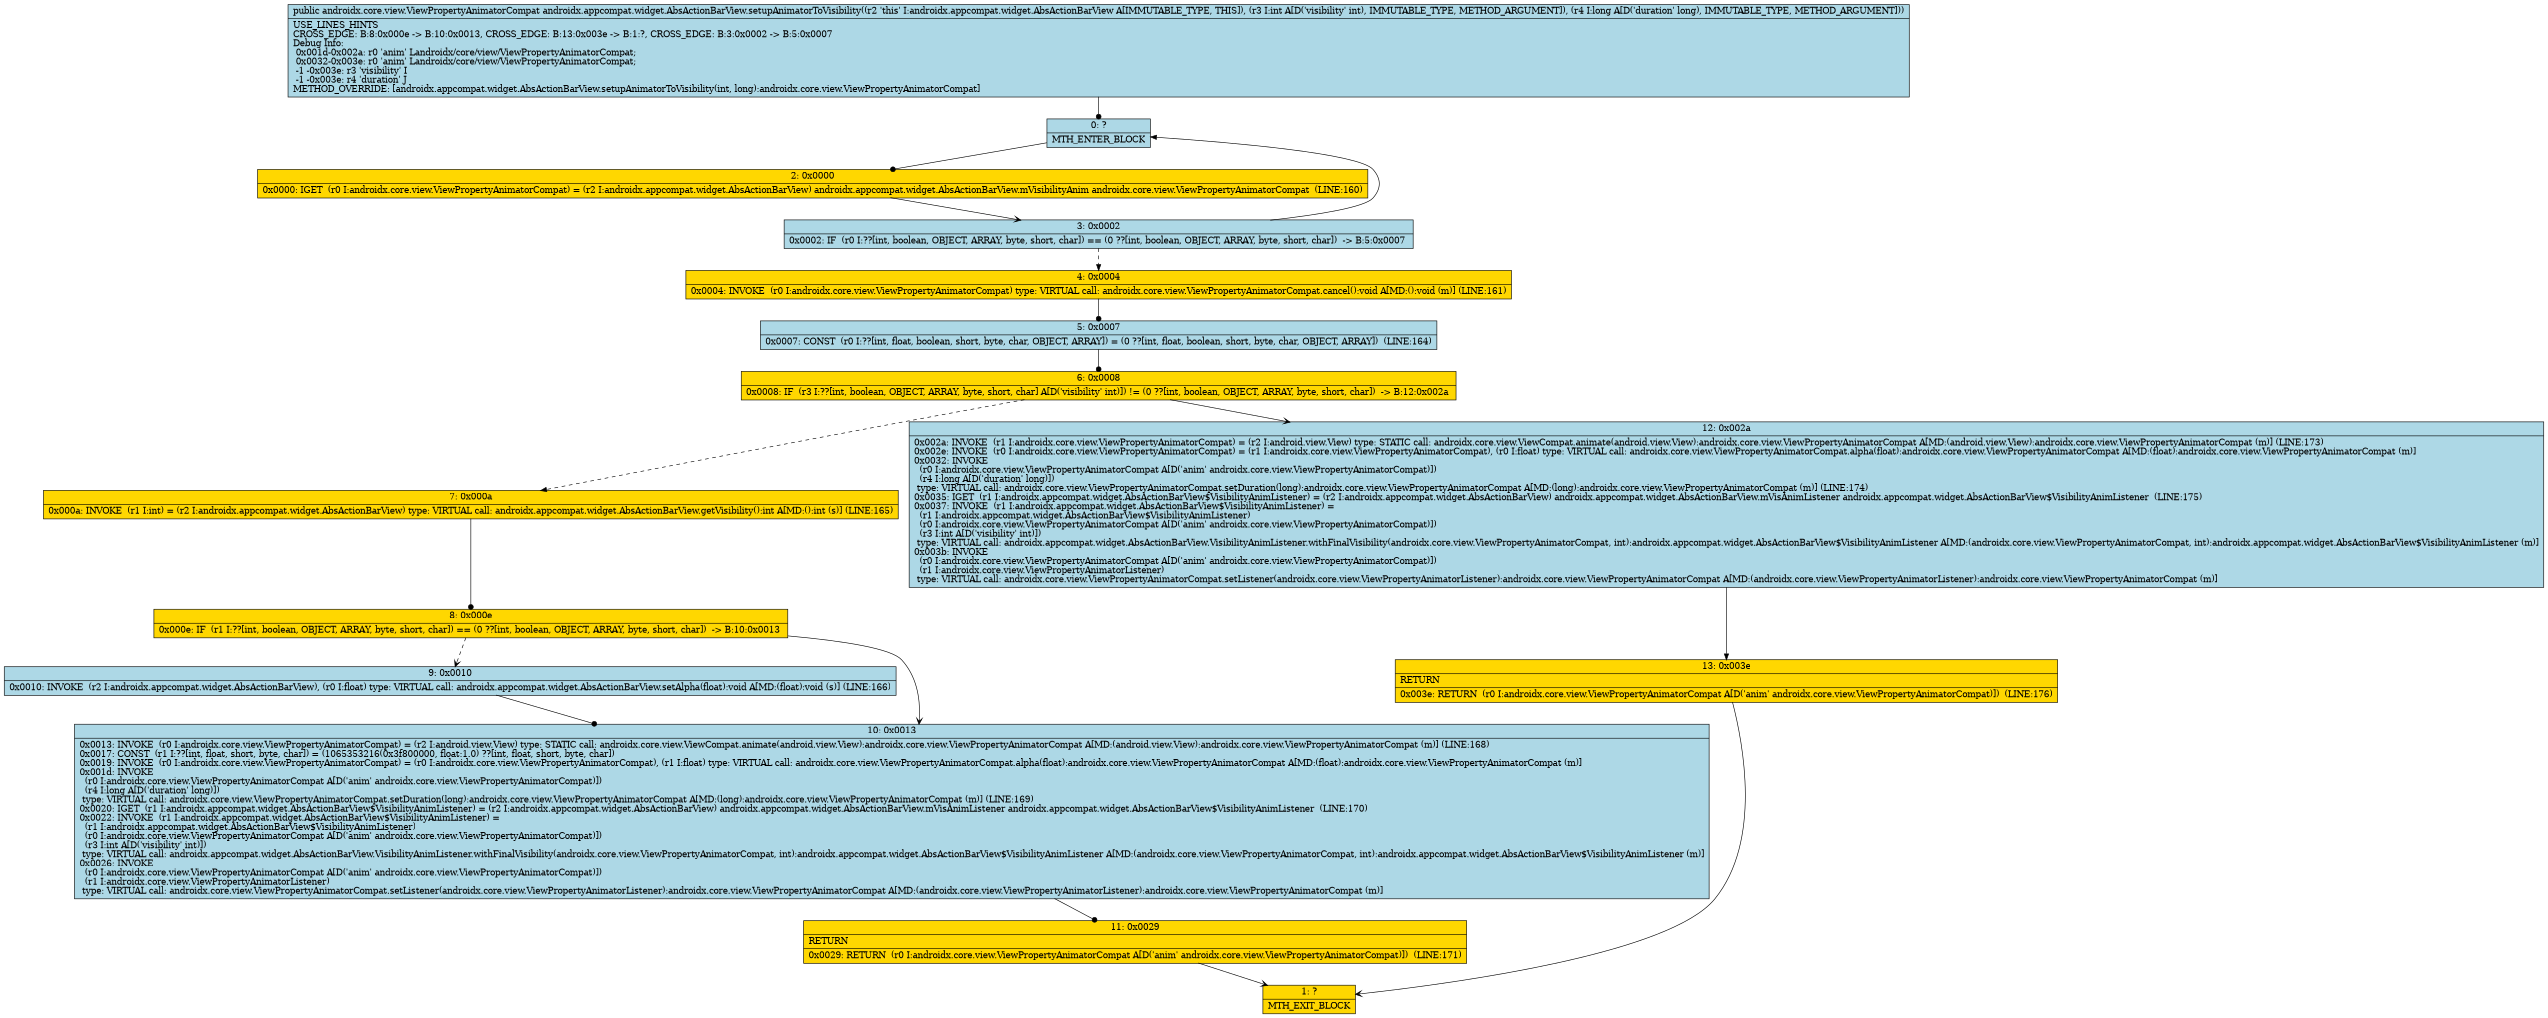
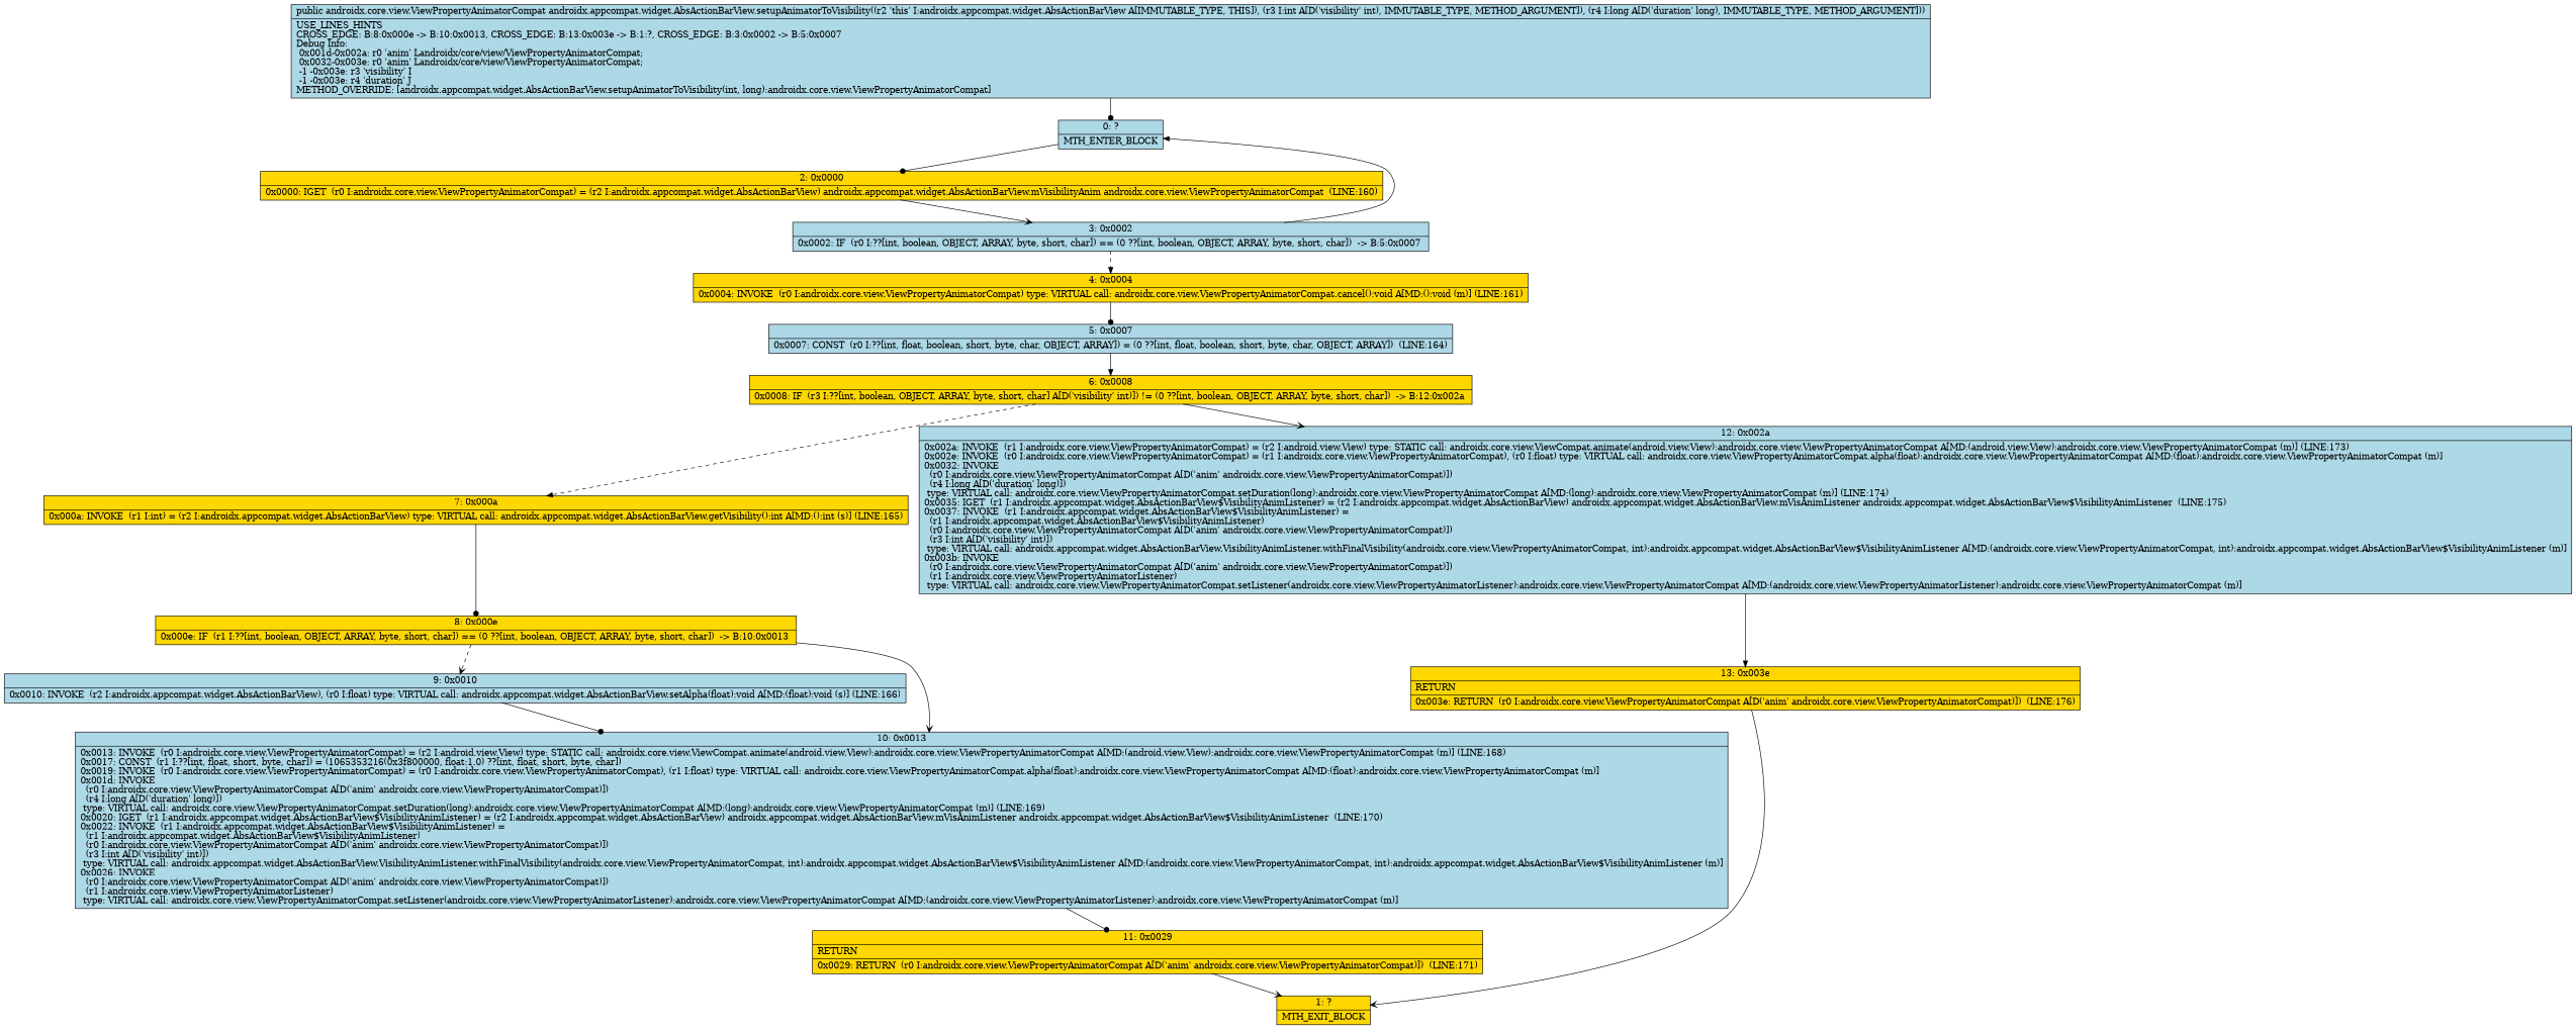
  digraph {
    node [fillcolor=gold shape=record style=filled]
    edge [arrowhead=dot]
    n1 [fillcolor=lightblue label="{0\:\ ?|MTH_ENTER_BLOCK\l}"]
    n2 [label="{2\:\ 0x0000|0x0000: IGET  (r0 I:androidx.core.view.ViewPropertyAnimatorCompat) = (r2 I:androidx.appcompat.widget.AbsActionBarView) androidx.appcompat.widget.AbsActionBarView.mVisibilityAnim androidx.core.view.ViewPropertyAnimatorCompat  (LINE:160)\l}"]
    n3 [fillcolor=lightblue label="{3\:\ 0x0002|0x0002: IF  (r0 I:??[int, boolean, OBJECT, ARRAY, byte, short, char]) == (0 ??[int, boolean, OBJECT, ARRAY, byte, short, char])  \-\> B:5:0x0007 \l}"]
    n4 [label="{4\:\ 0x0004|0x0004: INVOKE  (r0 I:androidx.core.view.ViewPropertyAnimatorCompat) type: VIRTUAL call: androidx.core.view.ViewPropertyAnimatorCompat.cancel():void A[MD:():void (m)] (LINE:161)\l}"]
    n5 [fillcolor=lightblue label="{5\:\ 0x0007|0x0007: CONST  (r0 I:??[int, float, boolean, short, byte, char, OBJECT, ARRAY]) = (0 ??[int, float, boolean, short, byte, char, OBJECT, ARRAY])  (LINE:164)\l}"]
    n6 [label="{6\:\ 0x0008|0x0008: IF  (r3 I:??[int, boolean, OBJECT, ARRAY, byte, short, char] A[D('visibility' int)]) != (0 ??[int, boolean, OBJECT, ARRAY, byte, short, char])  \-\> B:12:0x002a \l}"]
    n7 [label="{7\:\ 0x000a|0x000a: INVOKE  (r1 I:int) = (r2 I:androidx.appcompat.widget.AbsActionBarView) type: VIRTUAL call: androidx.appcompat.widget.AbsActionBarView.getVisibility():int A[MD:():int (s)] (LINE:165)\l}"]
    n8 [fillcolor=lightblue label="{12\:\ 0x002a|0x002a: INVOKE  (r1 I:androidx.core.view.ViewPropertyAnimatorCompat) = (r2 I:android.view.View) type: STATIC call: androidx.core.view.ViewCompat.animate(android.view.View):androidx.core.view.ViewPropertyAnimatorCompat A[MD:(android.view.View):androidx.core.view.ViewPropertyAnimatorCompat (m)] (LINE:173)\l0x002e: INVOKE  (r0 I:androidx.core.view.ViewPropertyAnimatorCompat) = (r1 I:androidx.core.view.ViewPropertyAnimatorCompat), (r0 I:float) type: VIRTUAL call: androidx.core.view.ViewPropertyAnimatorCompat.alpha(float):androidx.core.view.ViewPropertyAnimatorCompat A[MD:(float):androidx.core.view.ViewPropertyAnimatorCompat (m)]\l0x0032: INVOKE  \l  (r0 I:androidx.core.view.ViewPropertyAnimatorCompat A[D('anim' androidx.core.view.ViewPropertyAnimatorCompat)])\l  (r4 I:long A[D('duration' long)])\l type: VIRTUAL call: androidx.core.view.ViewPropertyAnimatorCompat.setDuration(long):androidx.core.view.ViewPropertyAnimatorCompat A[MD:(long):androidx.core.view.ViewPropertyAnimatorCompat (m)] (LINE:174)\l0x0035: IGET  (r1 I:androidx.appcompat.widget.AbsActionBarView$VisibilityAnimListener) = (r2 I:androidx.appcompat.widget.AbsActionBarView) androidx.appcompat.widget.AbsActionBarView.mVisAnimListener androidx.appcompat.widget.AbsActionBarView$VisibilityAnimListener  (LINE:175)\l0x0037: INVOKE  (r1 I:androidx.appcompat.widget.AbsActionBarView$VisibilityAnimListener) = \l  (r1 I:androidx.appcompat.widget.AbsActionBarView$VisibilityAnimListener)\l  (r0 I:androidx.core.view.ViewPropertyAnimatorCompat A[D('anim' androidx.core.view.ViewPropertyAnimatorCompat)])\l  (r3 I:int A[D('visibility' int)])\l type: VIRTUAL call: androidx.appcompat.widget.AbsActionBarView.VisibilityAnimListener.withFinalVisibility(androidx.core.view.ViewPropertyAnimatorCompat, int):androidx.appcompat.widget.AbsActionBarView$VisibilityAnimListener A[MD:(androidx.core.view.ViewPropertyAnimatorCompat, int):androidx.appcompat.widget.AbsActionBarView$VisibilityAnimListener (m)]\l0x003b: INVOKE  \l  (r0 I:androidx.core.view.ViewPropertyAnimatorCompat A[D('anim' androidx.core.view.ViewPropertyAnimatorCompat)])\l  (r1 I:androidx.core.view.ViewPropertyAnimatorListener)\l type: VIRTUAL call: androidx.core.view.ViewPropertyAnimatorCompat.setListener(androidx.core.view.ViewPropertyAnimatorListener):androidx.core.view.ViewPropertyAnimatorCompat A[MD:(androidx.core.view.ViewPropertyAnimatorListener):androidx.core.view.ViewPropertyAnimatorCompat (m)]\l}"]
    n9 [label="{8\:\ 0x000e|0x000e: IF  (r1 I:??[int, boolean, OBJECT, ARRAY, byte, short, char]) == (0 ??[int, boolean, OBJECT, ARRAY, byte, short, char])  \-\> B:10:0x0013 \l}"]
    n10 [label="{13\:\ 0x003e|RETURN\l|0x003e: RETURN  (r0 I:androidx.core.view.ViewPropertyAnimatorCompat A[D('anim' androidx.core.view.ViewPropertyAnimatorCompat)])  (LINE:176)\l}"]
    n11 [fillcolor=lightblue label="{9\:\ 0x0010|0x0010: INVOKE  (r2 I:androidx.appcompat.widget.AbsActionBarView), (r0 I:float) type: VIRTUAL call: androidx.appcompat.widget.AbsActionBarView.setAlpha(float):void A[MD:(float):void (s)] (LINE:166)\l}"]
    n12 [fillcolor=lightblue label="{10\:\ 0x0013|0x0013: INVOKE  (r0 I:androidx.core.view.ViewPropertyAnimatorCompat) = (r2 I:android.view.View) type: STATIC call: androidx.core.view.ViewCompat.animate(android.view.View):androidx.core.view.ViewPropertyAnimatorCompat A[MD:(android.view.View):androidx.core.view.ViewPropertyAnimatorCompat (m)] (LINE:168)\l0x0017: CONST  (r1 I:??[int, float, short, byte, char]) = (1065353216(0x3f800000, float:1.0) ??[int, float, short, byte, char]) \l0x0019: INVOKE  (r0 I:androidx.core.view.ViewPropertyAnimatorCompat) = (r0 I:androidx.core.view.ViewPropertyAnimatorCompat), (r1 I:float) type: VIRTUAL call: androidx.core.view.ViewPropertyAnimatorCompat.alpha(float):androidx.core.view.ViewPropertyAnimatorCompat A[MD:(float):androidx.core.view.ViewPropertyAnimatorCompat (m)]\l0x001d: INVOKE  \l  (r0 I:androidx.core.view.ViewPropertyAnimatorCompat A[D('anim' androidx.core.view.ViewPropertyAnimatorCompat)])\l  (r4 I:long A[D('duration' long)])\l type: VIRTUAL call: androidx.core.view.ViewPropertyAnimatorCompat.setDuration(long):androidx.core.view.ViewPropertyAnimatorCompat A[MD:(long):androidx.core.view.ViewPropertyAnimatorCompat (m)] (LINE:169)\l0x0020: IGET  (r1 I:androidx.appcompat.widget.AbsActionBarView$VisibilityAnimListener) = (r2 I:androidx.appcompat.widget.AbsActionBarView) androidx.appcompat.widget.AbsActionBarView.mVisAnimListener androidx.appcompat.widget.AbsActionBarView$VisibilityAnimListener  (LINE:170)\l0x0022: INVOKE  (r1 I:androidx.appcompat.widget.AbsActionBarView$VisibilityAnimListener) = \l  (r1 I:androidx.appcompat.widget.AbsActionBarView$VisibilityAnimListener)\l  (r0 I:androidx.core.view.ViewPropertyAnimatorCompat A[D('anim' androidx.core.view.ViewPropertyAnimatorCompat)])\l  (r3 I:int A[D('visibility' int)])\l type: VIRTUAL call: androidx.appcompat.widget.AbsActionBarView.VisibilityAnimListener.withFinalVisibility(androidx.core.view.ViewPropertyAnimatorCompat, int):androidx.appcompat.widget.AbsActionBarView$VisibilityAnimListener A[MD:(androidx.core.view.ViewPropertyAnimatorCompat, int):androidx.appcompat.widget.AbsActionBarView$VisibilityAnimListener (m)]\l0x0026: INVOKE  \l  (r0 I:androidx.core.view.ViewPropertyAnimatorCompat A[D('anim' androidx.core.view.ViewPropertyAnimatorCompat)])\l  (r1 I:androidx.core.view.ViewPropertyAnimatorListener)\l type: VIRTUAL call: androidx.core.view.ViewPropertyAnimatorCompat.setListener(androidx.core.view.ViewPropertyAnimatorListener):androidx.core.view.ViewPropertyAnimatorCompat A[MD:(androidx.core.view.ViewPropertyAnimatorListener):androidx.core.view.ViewPropertyAnimatorCompat (m)]\l}"]
    n13 [label="{11\:\ 0x0029|RETURN\l|0x0029: RETURN  (r0 I:androidx.core.view.ViewPropertyAnimatorCompat A[D('anim' androidx.core.view.ViewPropertyAnimatorCompat)])  (LINE:171)\l}"]
    n14 [label="{1\:\ ?|MTH_EXIT_BLOCK\l}"]
    n15 [fillcolor=lightblue label="{public androidx.core.view.ViewPropertyAnimatorCompat androidx.appcompat.widget.AbsActionBarView.setupAnimatorToVisibility((r2 'this' I:androidx.appcompat.widget.AbsActionBarView A[IMMUTABLE_TYPE, THIS]), (r3 I:int A[D('visibility' int), IMMUTABLE_TYPE, METHOD_ARGUMENT]), (r4 I:long A[D('duration' long), IMMUTABLE_TYPE, METHOD_ARGUMENT]))  | USE_LINES_HINTS\lCROSS_EDGE: B:8:0x000e \-\> B:10:0x0013, CROSS_EDGE: B:13:0x003e \-\> B:1:?, CROSS_EDGE: B:3:0x0002 \-\> B:5:0x0007\lDebug Info:\l  0x001d\-0x002a: r0 'anim' Landroidx\/core\/view\/ViewPropertyAnimatorCompat;\l  0x0032\-0x003e: r0 'anim' Landroidx\/core\/view\/ViewPropertyAnimatorCompat;\l  \-1 \-0x003e: r3 'visibility' I\l  \-1 \-0x003e: r4 'duration' J\lMETHOD_OVERRIDE: [androidx.appcompat.widget.AbsActionBarView.setupAnimatorToVisibility(int, long):androidx.core.view.ViewPropertyAnimatorCompat]\l}"]
    n1 -> n2
    n2 -> n3 [arrowhead=vee]
    n3 -> n1 [arrowhead=normal]
    n3 -> n4 [arrowhead=normal style=dashed]
    n4 -> n5
-   n5 -> n6
+   n5 -> n6 [arrowhead=normal]
    n6 -> n7 [arrowhead=normal style=dashed]
    n6 -> n8 [arrowhead=vee]
    n7 -> n9
    n8 -> n10 [arrowhead=normal]
    n9 -> n11 [arrowhead=vee style=dashed]
    n9 -> n12 [arrowhead=vee]
    n10 -> n14 [arrowhead=vee]
    n11 -> n12
    n12 -> n13
    n13 -> n14 [arrowhead=vee]
    n15 -> n1
  }
